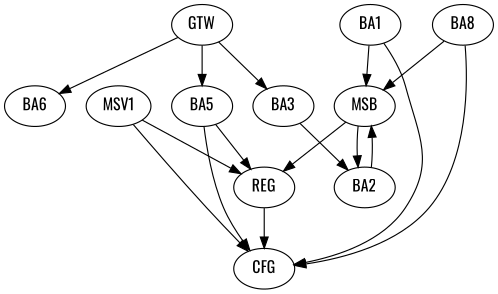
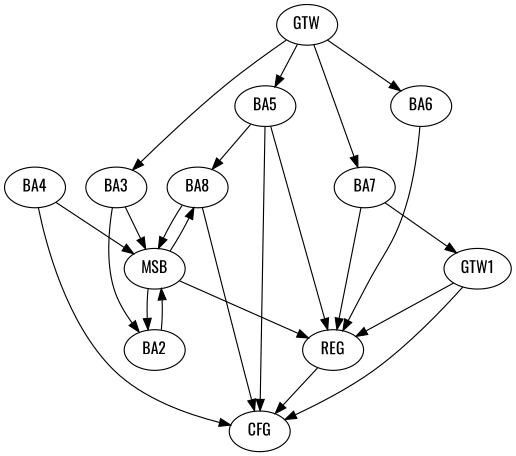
  strict digraph {
    fontname=Oswald
    node [fontname=Oswald]
    edge [fontname=Oswald]
    n1 [label=BA8]
    n2 [label=MSB]
    n3 [label=CFG]
    n4 [label=BA2]
    n5 [label=REG]
    n6 [label=BA3]
-   n7 [label=BA1]
+   n7 [label=BA4]
    n8 [label=BA5]
    n9 [label=BA6]
-   n10 [label=MSV1]
+   n10 [label=GTW1]
+   n11 [label=BA7]
    n12 [label=GTW]
    n1 -> n2
    n1 -> n3
+   n2 -> n1
    n2 -> n4
    n2 -> n5
    n4 -> n2
    n5 -> n3
+   n6 -> n2
    n6 -> n4
    n7 -> n2
    n7 -> n3
+   n8 -> n1
    n8 -> n3
    n8 -> n5
+   n9 -> n5
    n10 -> n3
    n10 -> n5
+   n11 -> n5
+   n11 -> n10
    n12 -> n6
    n12 -> n8
    n12 -> n9
+   n12 -> n11
  }
